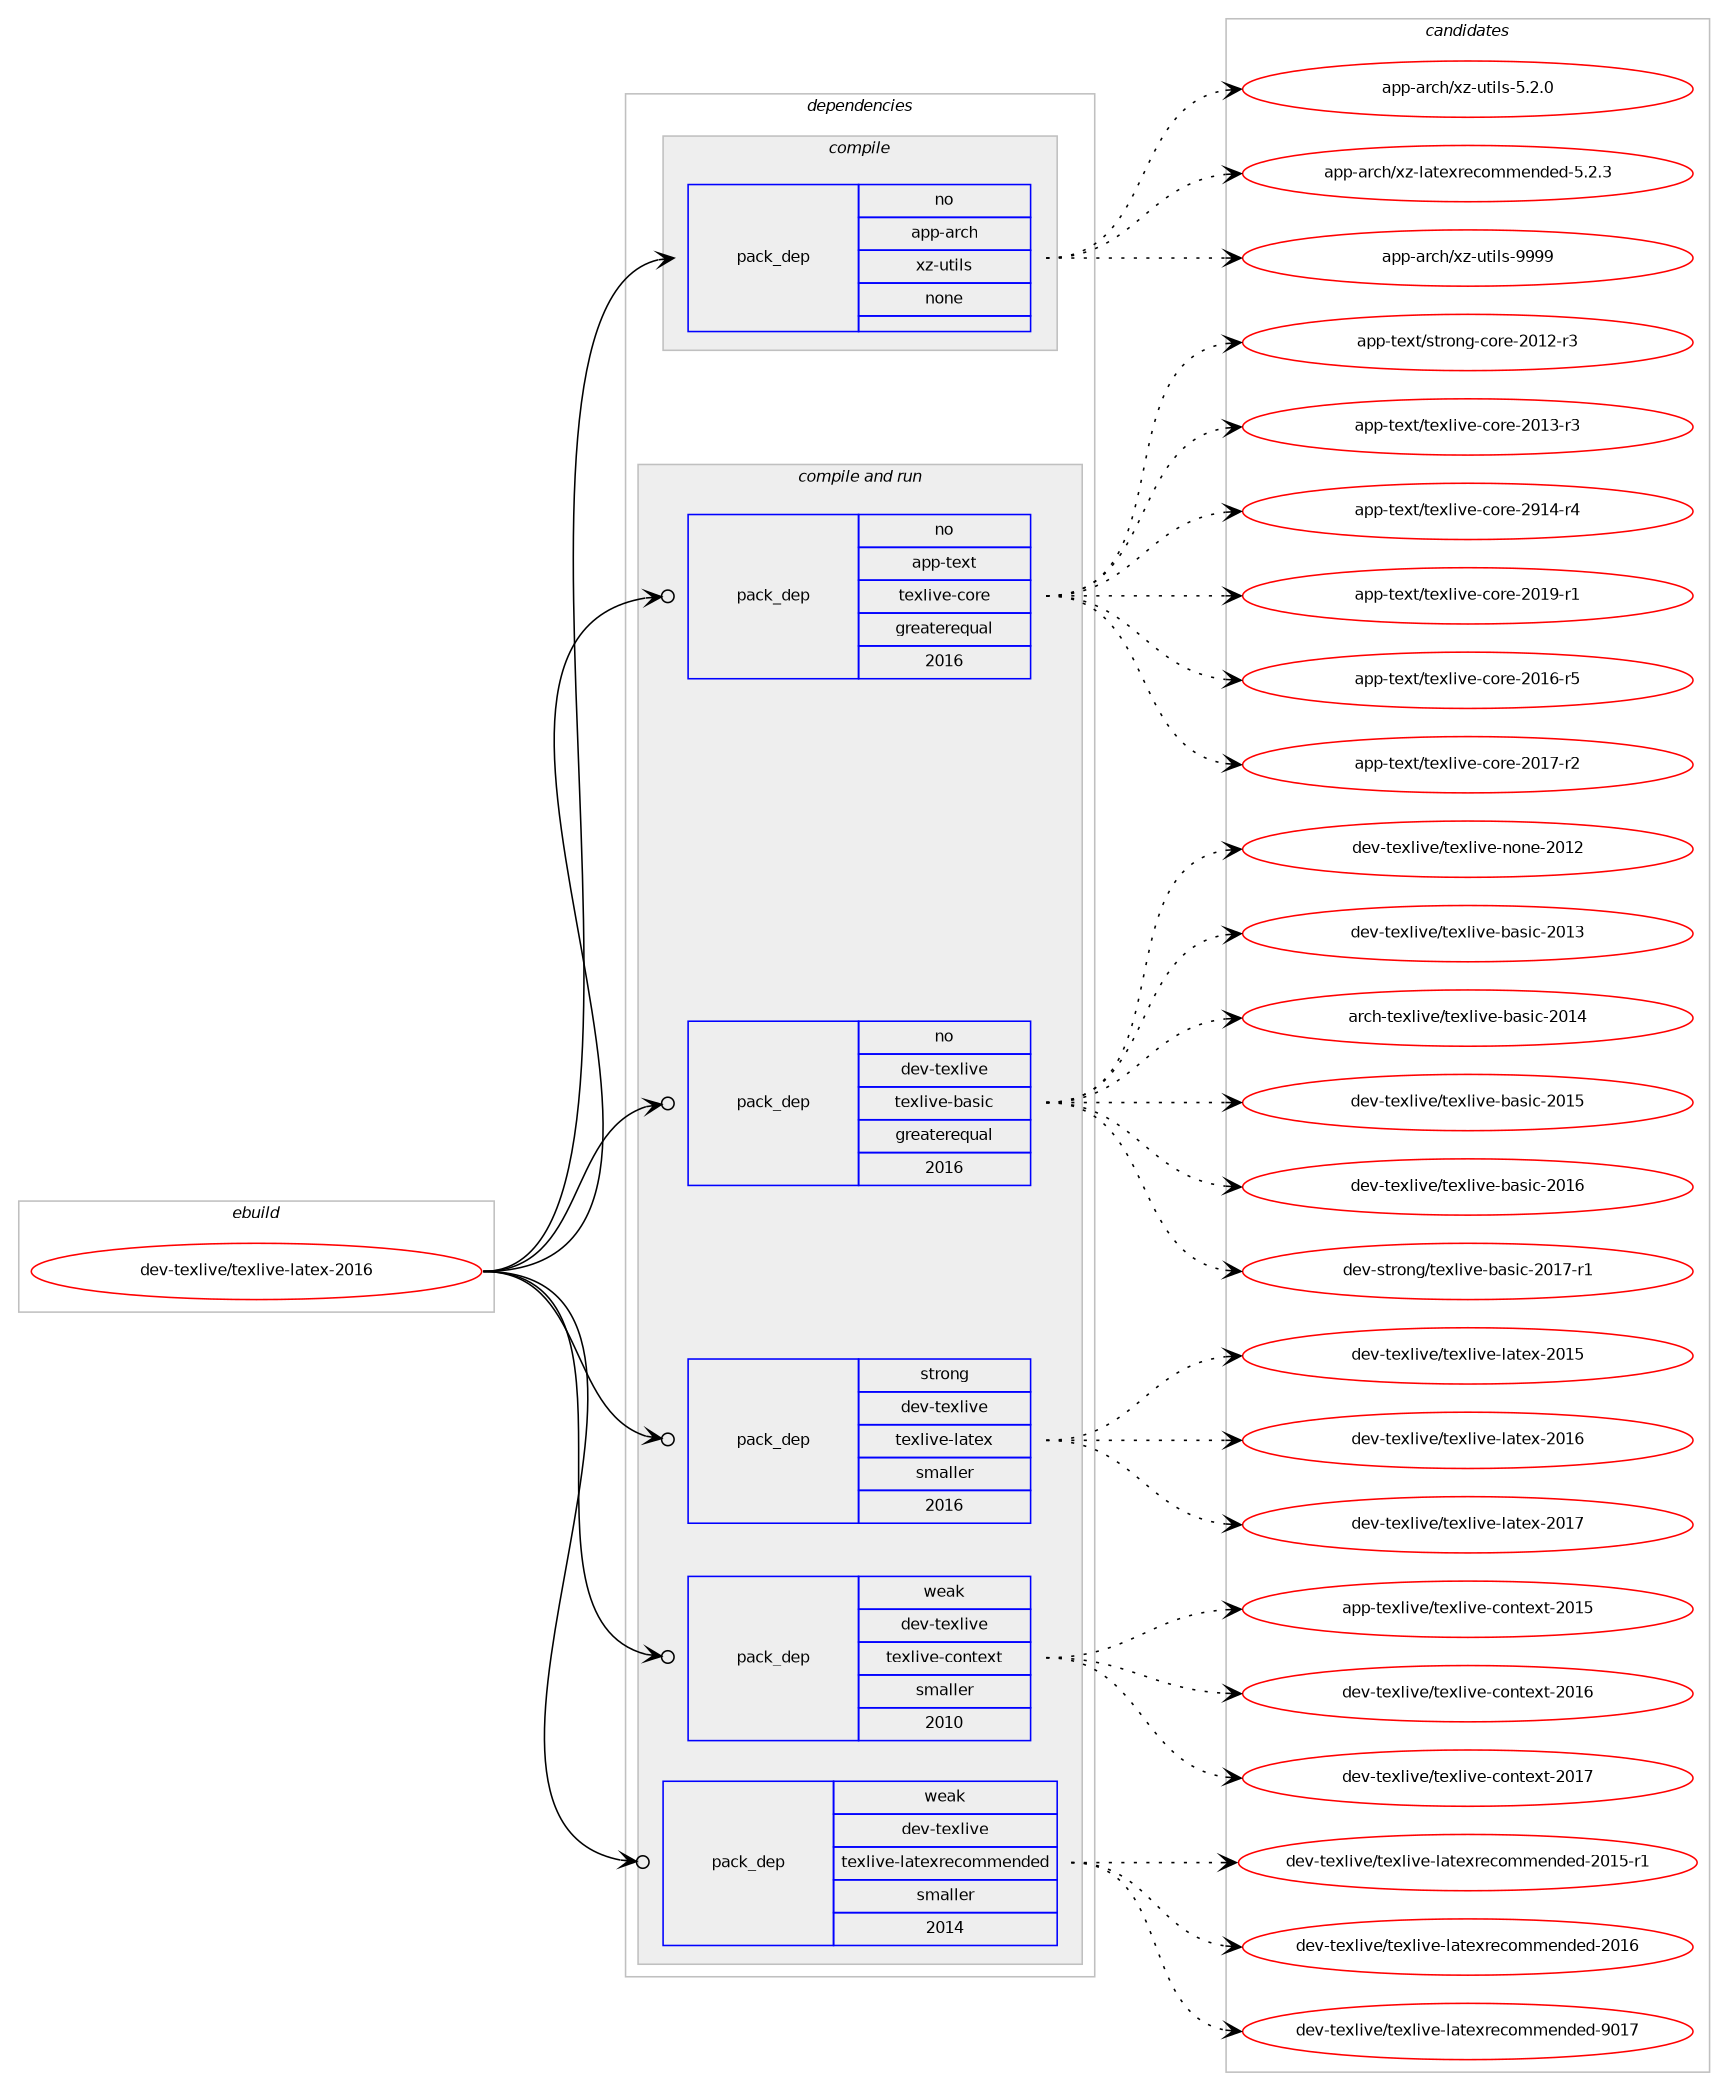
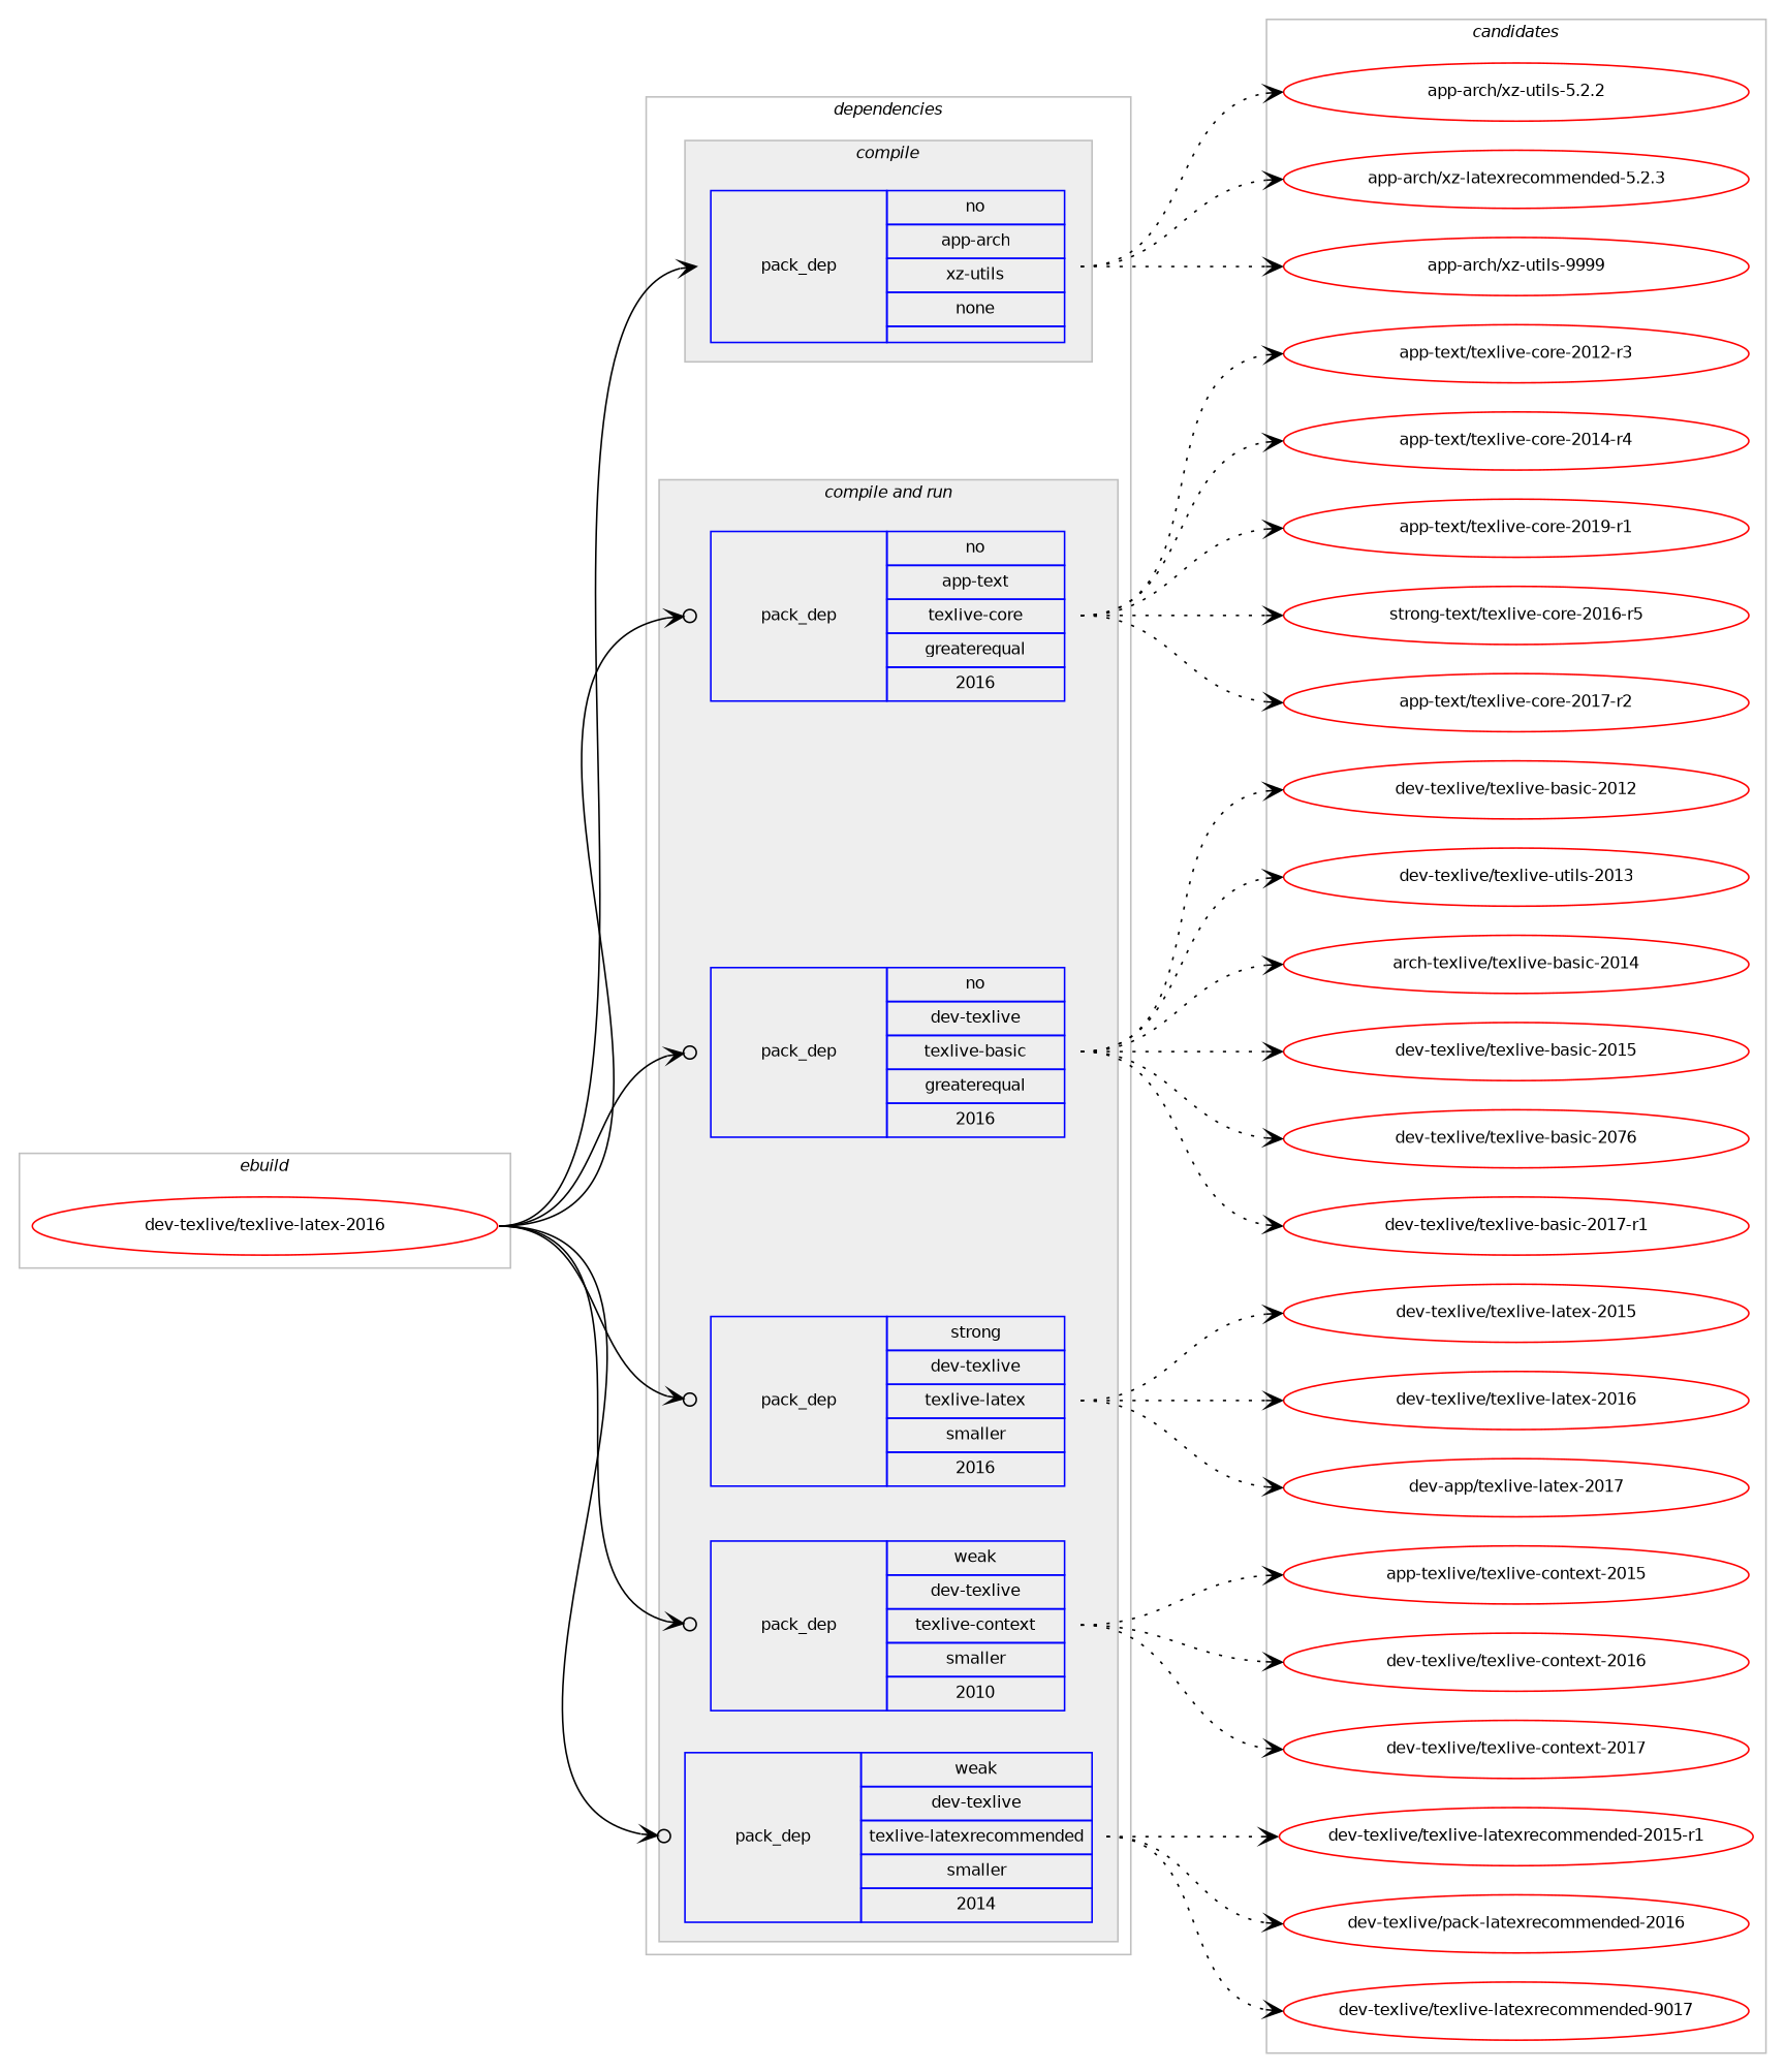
  digraph {
    compound=true
    concentrate=true
    fontname=Helvetica
    fontsize=10
    newrank=true
    rankdir=LR
    ranksep=1.5
    node [color=red fontname=Helvetica fontsize=10]
    edge [arrowhead=vee headport=w style=dotted tailport=e weight=100]
    n1 [label="dev-texlive/texlive-latex-2016" width=4]
    n2 [color=blue label=<<TABLE BORDER="0" CELLBORDER="1" CELLSPACING="0" CELLPADDING="4" WIDTH="220"><TR><TD ROWSPAN="6" CELLPADDING="30">pack_dep</TD></TR><TR><TD WIDTH="110">no</TD></TR><TR><TD>app-arch</TD></TR><TR><TD>xz-utils</TD></TR><TR><TD>none</TD></TR><TR><TD></TD></TR></TABLE>> shape=none]
    n3 [color=blue label=<<TABLE BORDER="0" CELLBORDER="1" CELLSPACING="0" CELLPADDING="4" WIDTH="220"><TR><TD ROWSPAN="6" CELLPADDING="30">pack_dep</TD></TR><TR><TD WIDTH="110">no</TD></TR><TR><TD>app-text</TD></TR><TR><TD>texlive-core</TD></TR><TR><TD>greaterequal</TD></TR><TR><TD>2016</TD></TR></TABLE>> shape=none]
    n4 [color=blue label=<<TABLE BORDER="0" CELLBORDER="1" CELLSPACING="0" CELLPADDING="4" WIDTH="220"><TR><TD ROWSPAN="6" CELLPADDING="30">pack_dep</TD></TR><TR><TD WIDTH="110">no</TD></TR><TR><TD>dev-texlive</TD></TR><TR><TD>texlive-basic</TD></TR><TR><TD>greaterequal</TD></TR><TR><TD>2016</TD></TR></TABLE>> shape=none]
    n5 [color=blue label=<<TABLE BORDER="0" CELLBORDER="1" CELLSPACING="0" CELLPADDING="4" WIDTH="220"><TR><TD ROWSPAN="6" CELLPADDING="30">pack_dep</TD></TR><TR><TD WIDTH="110">strong</TD></TR><TR><TD>dev-texlive</TD></TR><TR><TD>texlive-latex</TD></TR><TR><TD>smaller</TD></TR><TR><TD>2016</TD></TR></TABLE>> shape=none]
    n6 [color=blue label=<<TABLE BORDER="0" CELLBORDER="1" CELLSPACING="0" CELLPADDING="4" WIDTH="220"><TR><TD ROWSPAN="6" CELLPADDING="30">pack_dep</TD></TR><TR><TD WIDTH="110">weak</TD></TR><TR><TD>dev-texlive</TD></TR><TR><TD>texlive-context</TD></TR><TR><TD>smaller</TD></TR><TR><TD>2010</TD></TR></TABLE>> shape=none]
    n7 [color=blue label=<<TABLE BORDER="0" CELLBORDER="1" CELLSPACING="0" CELLPADDING="4" WIDTH="220"><TR><TD ROWSPAN="6" CELLPADDING="30">pack_dep</TD></TR><TR><TD WIDTH="110">weak</TD></TR><TR><TD>dev-texlive</TD></TR><TR><TD>texlive-latexrecommended</TD></TR><TR><TD>smaller</TD></TR><TR><TD>2014</TD></TR></TABLE>> shape=none]
-   n8 [label="app-arch/xz-utils-5.2.0" width=4]
+   n8 [label="app-arch/xz-utils-5.2.2" width=4]
    n9 [label="app-arch/xz-latexrecommended-5.2.3" width=4]
    n10 [label="app-arch/xz-utils-9999" width=4]
-   n11 [label="app-text/strong-core-2012-r3" width=4]
-   n12 [label="app-text/texlive-core-2013-r3" width=4]
-   n13 [label="app-text/texlive-core-2914-r4" width=4]
+   n11 [label="app-text/texlive-core-2012-r3" width=4]
+   n13 [label="app-text/texlive-core-2014-r4" width=4]
    n14 [label="app-text/texlive-core-2019-r1" width=4]
-   n15 [label="app-text/texlive-core-2016-r5" width=4]
+   n15 [label="strong-text/texlive-core-2016-r5" width=4]
    n16 [label="app-text/texlive-core-2017-r2" width=4]
-   n17 [label="dev-texlive/texlive-none-2012" width=4]
-   n18 [label="dev-texlive/texlive-basic-2013" width=4]
+   n17 [label="dev-texlive/texlive-basic-2012" width=4]
+   n18 [label="dev-texlive/texlive-utils-2013" width=4]
    n19 [label="arch-texlive/texlive-basic-2014" width=4]
    n20 [label="dev-texlive/texlive-basic-2015" width=4]
-   n21 [label="dev-texlive/texlive-basic-2016" width=4]
-   n22 [label="dev-strong/texlive-basic-2017-r1" width=4]
+   n21 [label="dev-texlive/texlive-basic-2076" width=4]
+   n22 [label="dev-texlive/texlive-basic-2017-r1" width=4]
    n23 [label="dev-texlive/texlive-latex-2015" width=4]
    n24 [label="dev-texlive/texlive-latex-2016" width=4]
-   n25 [label="dev-texlive/texlive-latex-2017" width=4]
+   n25 [label="dev-app/texlive-latex-2017" width=4]
    n26 [label="app-texlive/texlive-context-2015" width=4]
    n27 [label="dev-texlive/texlive-context-2016" width=4]
    n28 [label="dev-texlive/texlive-context-2017" width=4]
    n29 [label="dev-texlive/texlive-latexrecommended-2015-r1" width=4]
-   n30 [label="dev-texlive/texlive-latexrecommended-2016" width=4]
+   n30 [label="dev-texlive/pack-latexrecommended-2016" width=4]
    n31 [label="dev-texlive/texlive-latexrecommended-9017" width=4]
    subgraph cluster_1 {
      color=gray
      label=<<i>ebuild</i>>
      rank=same
      n1
    }
    subgraph cluster_2 {
      color=gray
      label=<<i>dependencies</i>>
      subgraph cluster_3 {
        color=gray
        fillcolor="#eeeeee"
        label=<<i>compile</i>>
        style=filled
        subgraph sub_4 {
          color=gray
          fillcolor="#eeeeee"
          label=<<i>compile</i>>
          style=filled
          n2
        }
      }
      subgraph cluster_5 {
        color=gray
        fillcolor="#eeeeee"
        label=<<i>compile and run</i>>
        style=filled
        subgraph sub_6 {
          color=gray
          fillcolor="#eeeeee"
          label=<<i>compile and run</i>>
          style=filled
          n3
        }
        subgraph sub_7 {
          color=gray
          fillcolor="#eeeeee"
          label=<<i>compile and run</i>>
          style=filled
          n4
        }
        subgraph sub_8 {
          color=gray
          fillcolor="#eeeeee"
          label=<<i>compile and run</i>>
          style=filled
          n5
        }
        subgraph sub_9 {
          color=gray
          fillcolor="#eeeeee"
          label=<<i>compile and run</i>>
          style=filled
          n6
        }
        subgraph sub_10 {
          color=gray
          fillcolor="#eeeeee"
          label=<<i>compile and run</i>>
          style=filled
          n7
        }
      }
      subgraph cluster_11 {
        color=gray
        fillcolor="#eeeeee"
        label=<<i>run</i>>
        style=filled
      }
    }
    subgraph cluster_12 {
      color=gray
      label=<<i>candidates</i>>
      rank=same
      subgraph sub_13 {
        color=black
        label=<<i>candidates</i>>
        nodesep=1
        rank=same
        n8
        n9
        n10
      }
      subgraph sub_14 {
        color=black
        label=<<i>candidates</i>>
        nodesep=1
        rank=same
        n11
-       n12
        n13
        n14
        n15
        n16
      }
      subgraph sub_15 {
        color=black
        label=<<i>candidates</i>>
        nodesep=1
        rank=same
        n17
        n18
        n19
        n20
        n21
        n22
      }
      subgraph sub_16 {
        color=black
        label=<<i>candidates</i>>
        nodesep=1
        rank=same
        n23
        n24
        n25
      }
      subgraph sub_17 {
        color=black
        label=<<i>candidates</i>>
        nodesep=1
        rank=same
        n26
        n27
        n28
      }
      subgraph sub_18 {
        color=black
        label=<<i>candidates</i>>
        nodesep=1
        rank=same
        n29
        n30
        n31
      }
    }
    n1 -> n2 [style=solid weight=20]
    n1 -> n3 [arrowhead=odotvee style=solid weight=20]
    n1 -> n4 [arrowhead=odotvee style=solid weight=20]
    n1 -> n5 [arrowhead=odotvee style=solid weight=20]
    n1 -> n6 [arrowhead=odotvee style=solid weight=20]
    n1 -> n7 [arrowhead=odotvee style=solid weight=20]
    n2 -> n8
    n2 -> n9
    n2 -> n10
    n3 -> n11
-   n3 -> n12
    n3 -> n13
    n3 -> n14
    n3 -> n15
    n3 -> n16
    n4 -> n17
    n4 -> n18
    n4 -> n19
    n4 -> n20
    n4 -> n21
    n4 -> n22
    n5 -> n23
    n5 -> n24
    n5 -> n25
    n6 -> n26
    n6 -> n27
    n6 -> n28
    n7 -> n29
    n7 -> n30
    n7 -> n31
  }
